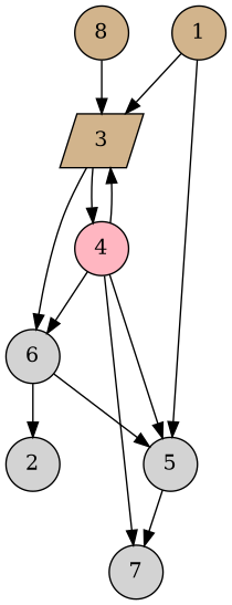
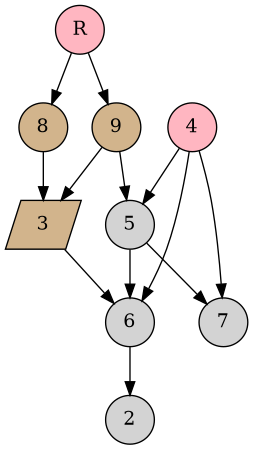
  digraph {
    node [fillcolor=lightgrey shape=circle style=filled]
-   1 [fillcolor=tan]
+   1 [fillcolor=tan label=9]
    3 [fillcolor=tan shape=parallelogram]
    5
    4 [fillcolor=lightpink]
    6
    7
    2
    8 [fillcolor=tan]
+   R [fillcolor=lightpink]
    1 -> 3
    1 -> 5
-   3 -> 4
    3 -> 6
-   6 -> 5
+   5 -> 6
    5 -> 7
-   4 -> 3
    4 -> 5
    4 -> 6
    4 -> 7
    6 -> 2
    8 -> 3
+   R -> 1
+   R -> 8
  }
